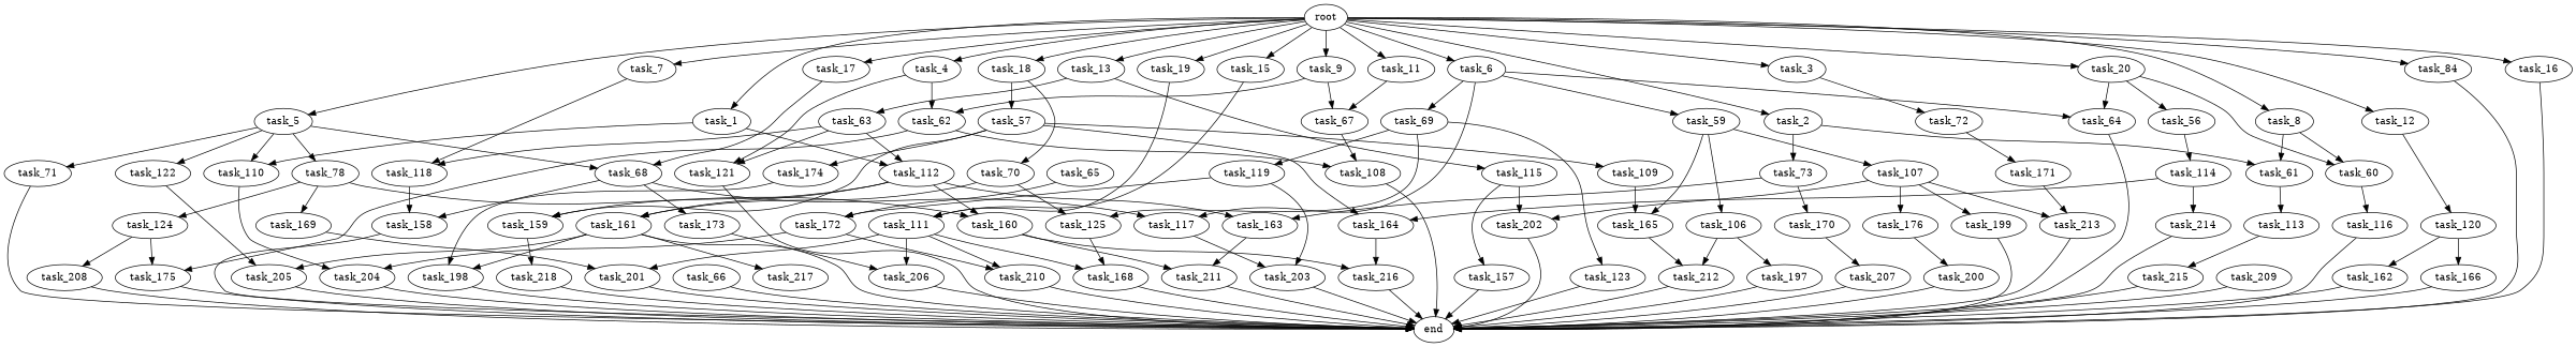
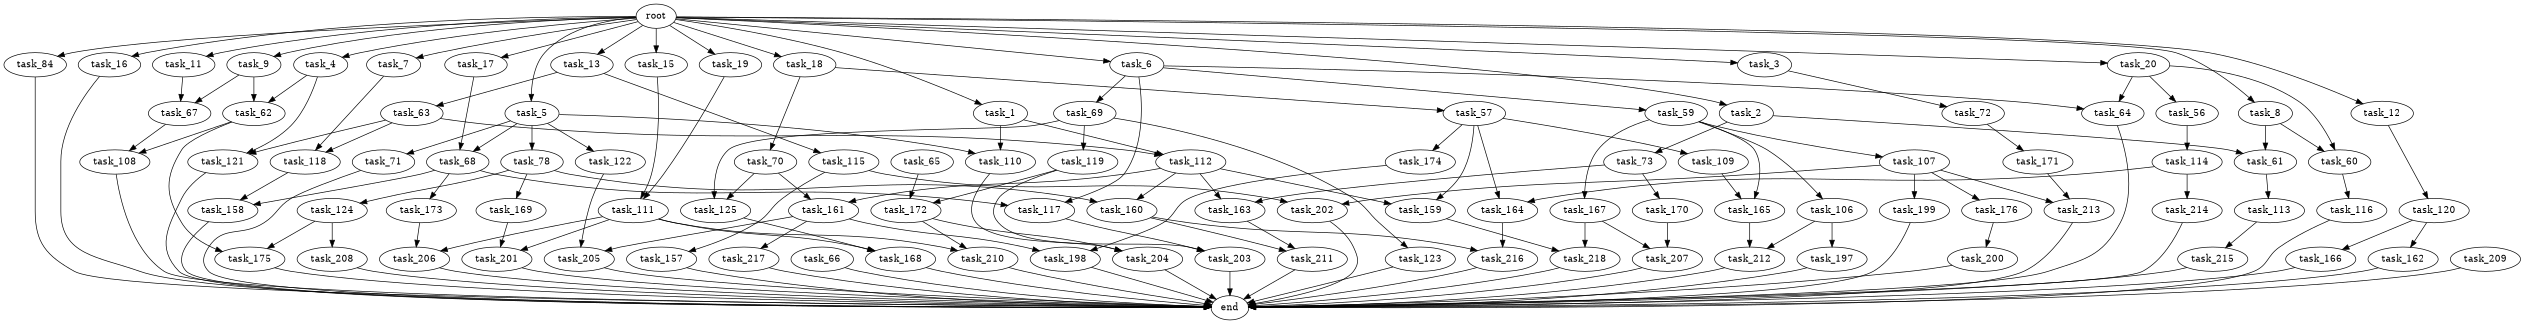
  digraph {
    root
    task_1
    task_2
    task_3
    task_4
    task_5
    task_6
    task_7
    task_8
    task_9
    task_11
    task_12
    task_13
    n14 [label=task_84]
    task_15
    task_16
    task_17
    task_18
    task_19
    task_20
    task_110
    task_112
    task_61
    task_73
    task_72
    task_62
    task_121
    n28 [label=task_78]
    task_68
    task_71
    task_122
    task_59
    task_64
    task_69
    task_117
    task_118
    task_60
    task_67
    task_120
    task_63
    task_115
    end
    task_111
    task_57
    task_70
    task_56
    task_204
    task_159
    task_160
    task_161
    task_163
    task_113
    task_170
    task_171
    task_108
    task_175
    task_124
    task_169
    task_158
    task_173
    task_205
    task_106
    task_107
    task_165
+   task_167
    task_119
    task_123
    task_125
    task_203
    task_116
    task_65
    task_172
    task_66
    task_162
    task_166
    task_202
    task_157
    task_168
    task_201
    task_206
    task_210
    task_109
    task_164
    task_174
    task_114
    task_214
    task_218
    task_216
    task_198
    task_208
    task_211
    task_197
    task_212
    task_176
    task_199
    task_213
    task_207
    task_215
    task_217
    task_200
    task_209
    root -> task_1
    root -> task_2
    root -> task_3
    root -> task_4
    root -> task_5
    root -> task_6
    root -> task_7
    root -> task_8
    root -> task_9
    root -> task_11
    root -> task_12
    root -> task_13
    root -> n14
    root -> task_15
    root -> task_16
    root -> task_17
    root -> task_18
    root -> task_19
    root -> task_20
    task_1 -> task_110
    task_1 -> task_112
    task_2 -> task_61
    task_2 -> task_73
    task_3 -> task_72
    task_4 -> task_62
    task_4 -> task_121
    task_5 -> task_110
    task_5 -> n28
    task_5 -> task_68
    task_5 -> task_71
    task_5 -> task_122
    task_6 -> task_59
    task_6 -> task_64
    task_6 -> task_69
    task_6 -> task_117
    task_7 -> task_118
    task_8 -> task_61
    task_8 -> task_60
    task_9 -> task_62
    task_9 -> task_67
    task_11 -> task_67
    task_12 -> task_120
    task_13 -> task_63
    task_13 -> task_115
    n14 -> end
    task_15 -> task_111
    task_16 -> end
    task_17 -> task_68
    task_18 -> task_57
    task_18 -> task_70
    task_19 -> task_111
    task_20 -> task_64
    task_20 -> task_60
    task_20 -> task_56
    task_110 -> task_204
    task_112 -> task_159
    task_112 -> task_160
    task_112 -> task_161
    task_112 -> task_163
    task_61 -> task_113
    task_73 -> task_163
    task_73 -> task_170
    task_72 -> task_171
    task_62 -> task_108
    task_62 -> task_175
    task_121 -> end
    n28 -> task_160
    n28 -> task_124
    n28 -> task_169
    task_68 -> task_117
    task_68 -> task_158
    task_68 -> task_173
    task_71 -> end
    task_122 -> task_205
    task_59 -> task_106
    task_59 -> task_107
    task_59 -> task_165
+   task_59 -> task_167
    task_64 -> end
    task_69 -> task_119
    task_69 -> task_123
    task_69 -> task_125
    task_117 -> task_203
    task_118 -> task_158
    task_60 -> task_116
    task_67 -> task_108
    task_120 -> task_162
    task_120 -> task_166
    task_63 -> task_112
    task_63 -> task_121
    task_63 -> task_118
    task_115 -> task_202
    task_115 -> task_157
    task_111 -> task_168
    task_111 -> task_201
    task_111 -> task_206
    task_111 -> task_210
    task_57 -> task_159
    task_57 -> task_109
    task_57 -> task_164
    task_57 -> task_174
    task_70 -> task_161
    task_70 -> task_125
    task_56 -> task_114
    task_204 -> end
    task_159 -> task_218
    task_160 -> task_216
    task_160 -> task_211
    task_161 -> task_205
    task_161 -> task_198
    task_161 -> task_217
    task_163 -> task_211
    task_113 -> task_215
    task_170 -> task_207
    task_171 -> task_213
    task_108 -> end
    task_175 -> end
    task_124 -> task_175
    task_124 -> task_208
    task_169 -> task_201
    task_158 -> end
    task_173 -> task_206
    task_205 -> end
    task_106 -> task_197
    task_106 -> task_212
    task_107 -> task_202
    task_107 -> task_176
    task_107 -> task_199
    task_107 -> task_213
    task_165 -> task_212
+   task_167 -> task_218
+   task_167 -> task_207
    task_119 -> task_203
    task_119 -> task_172
    task_123 -> end
    task_125 -> task_168
    task_203 -> end
    task_116 -> end
    task_65 -> task_172
    task_172 -> task_204
    task_172 -> task_210
    task_66 -> end
    task_162 -> end
    task_166 -> end
    task_202 -> end
    task_157 -> end
    task_168 -> end
    task_201 -> end
    task_206 -> end
    task_210 -> end
    task_109 -> task_165
    task_164 -> task_216
    task_174 -> task_198
    task_114 -> task_164
    task_114 -> task_214
    task_214 -> end
    task_218 -> end
    task_216 -> end
    task_198 -> end
    task_208 -> end
    task_211 -> end
    task_197 -> end
    task_212 -> end
    task_176 -> task_200
    task_199 -> end
    task_213 -> end
    task_207 -> end
    task_215 -> end
-   task_161 -> end
+   task_217 -> end
    task_200 -> end
    task_209 -> end
  }
